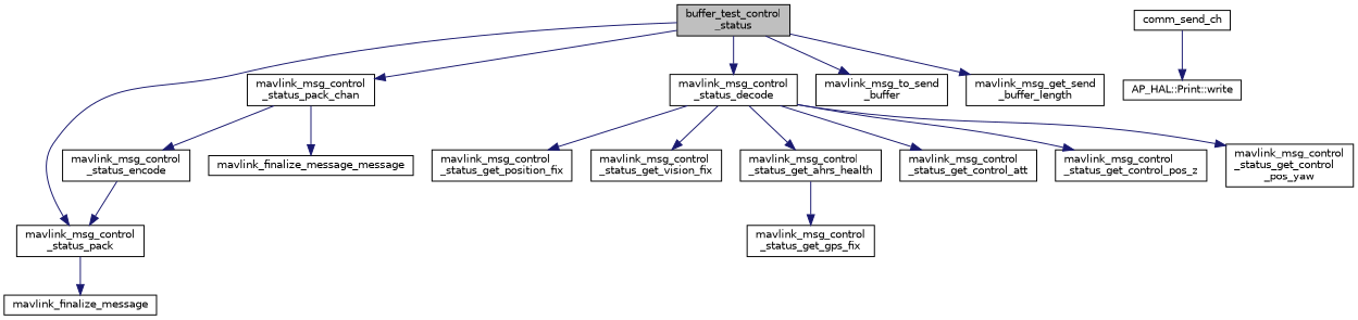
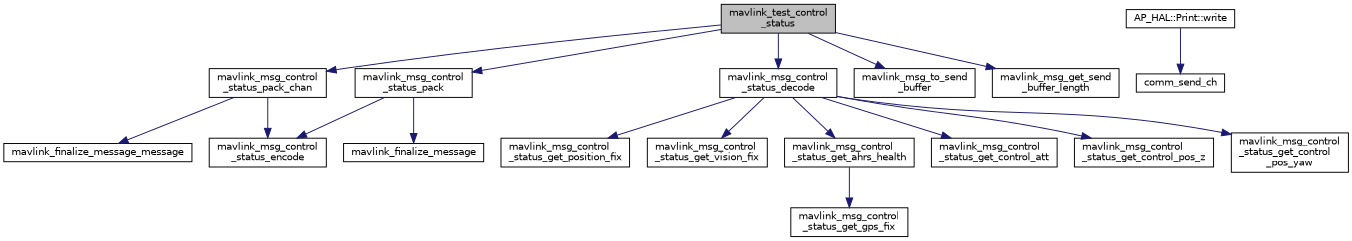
  digraph {
    rankdir=TB
    node [color=black fillcolor=white fontname=Helvetica fontsize=10 shape=record style=filled]
    edge [color=midnightblue fontname=Helvetica fontsize=10 labelfontname=Helvetica labelfontsize=10 style=solid]
-   n1 [fillcolor=grey75 fontcolor=black height=0.2 label="buffer_test_control\l_status" width=0.4]
+   n1 [fillcolor=grey75 fontcolor=black height=0.2 label="mavlink_test_control\l_status" width=0.4]
    n2 [height=0.2 label="mavlink_msg_control\l_status_pack" width=0.4]
    n3 [height=0.2 label="mavlink_msg_control\l_status_decode" width=0.4]
    n4 [height=0.2 label="mavlink_msg_control\l_status_pack_chan" width=0.4]
    n5 [height=0.2 label="mavlink_msg_to_send\l_buffer" width=0.4]
    n6 [height=0.2 label="mavlink_msg_get_send\l_buffer_length" width=0.4]
    n7 [height=0.2 label="mavlink_msg_control\l_status_encode" width=0.4]
    n8 [height=0.2 label=mavlink_finalize_message width=0.4]
    n9 [height=0.2 label="mavlink_msg_control\l_status_get_position_fix" width=0.4]
    n10 [height=0.2 label="mavlink_msg_control\l_status_get_vision_fix" width=0.4]
    n11 [height=0.2 label="mavlink_msg_control\l_status_get_ahrs_health" width=0.4]
    n12 [height=0.2 label="mavlink_msg_control\l_status_get_control_att" width=0.4]
    n13 [height=0.2 label="mavlink_msg_control\l_status_get_control_pos_z" width=0.4]
    n14 [height=0.2 label="mavlink_msg_control\l_status_get_control\l_pos_yaw" width=0.4]
    n15 [height=0.2 label=mavlink_finalize_message_message width=0.4]
    n16 [height=0.2 label=comm_send_ch width=0.4]
    n17 [height=0.2 label="AP_HAL::Print::write" width=0.4]
    n18 [height=0.2 label="mavlink_msg_control\l_status_get_gps_fix" width=0.4]
    n1 -> n2
    n1 -> n3
    n1 -> n4
    n1 -> n5
    n1 -> n6
    n2 -> n8
    n3 -> n9
    n3 -> n10
    n3 -> n11
    n3 -> n12
    n3 -> n13
    n3 -> n14
    n4 -> n7
    n4 -> n15
-   n7 -> n2
+   n2 -> n7
    n11 -> n18
-   n16 -> n17
+   n17 -> n16
  }
